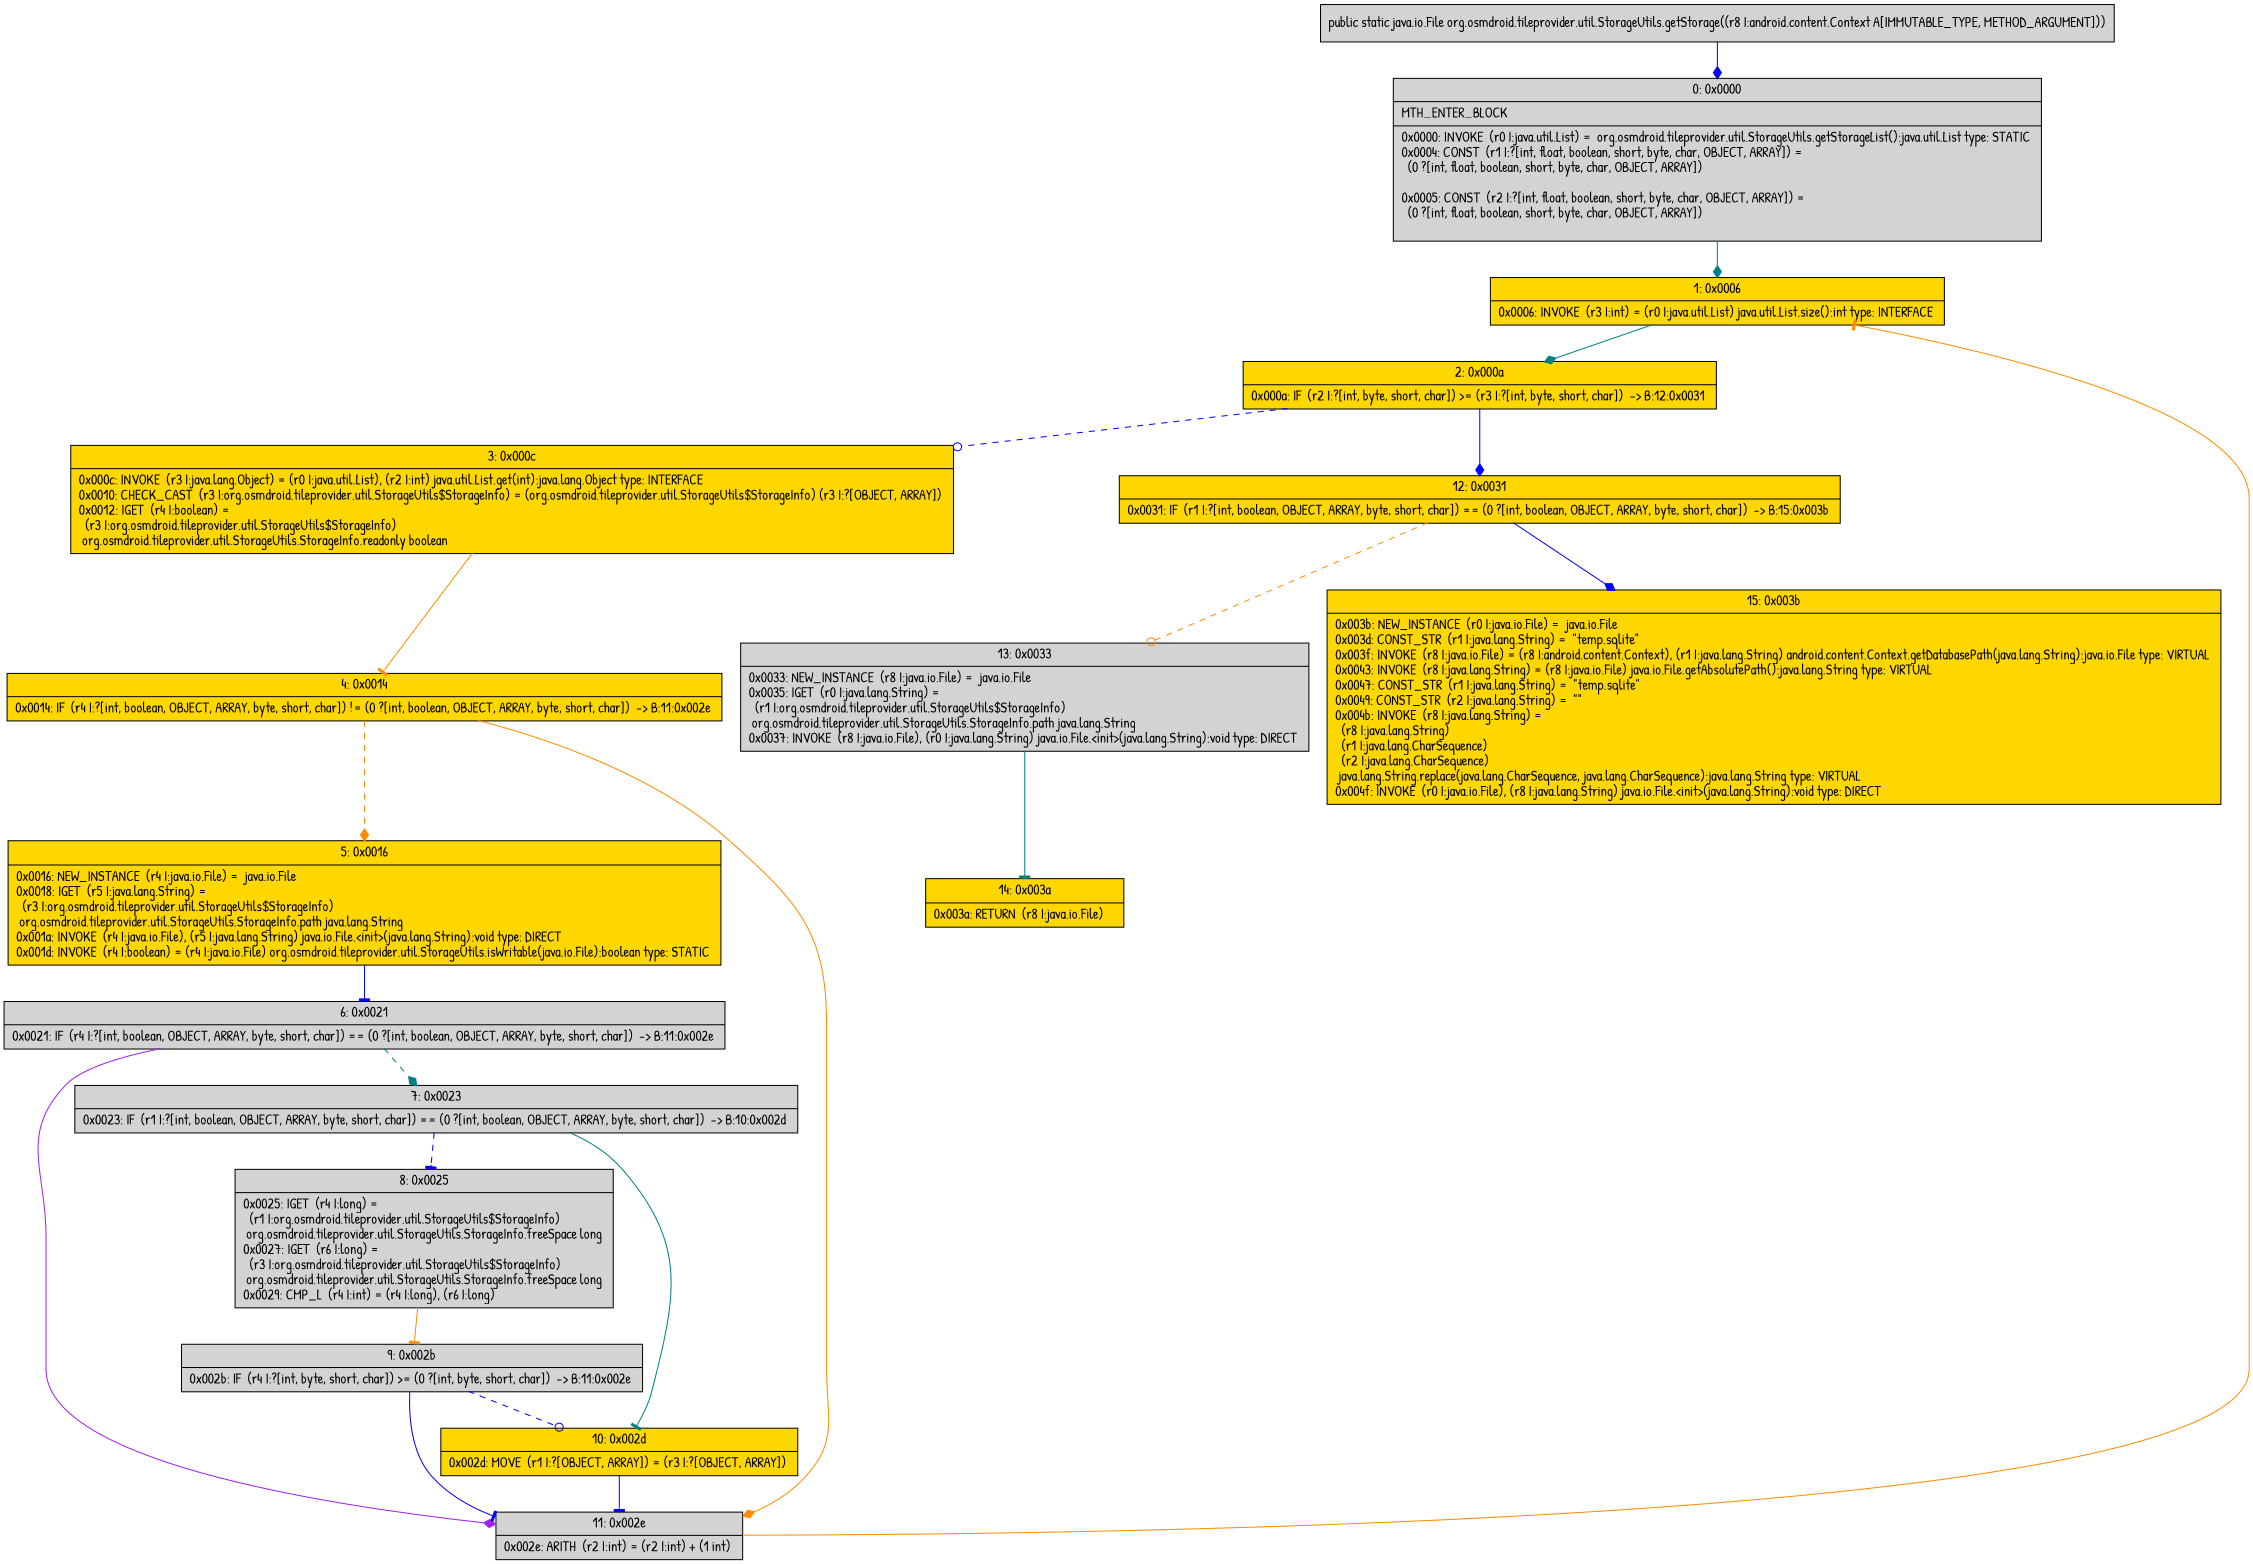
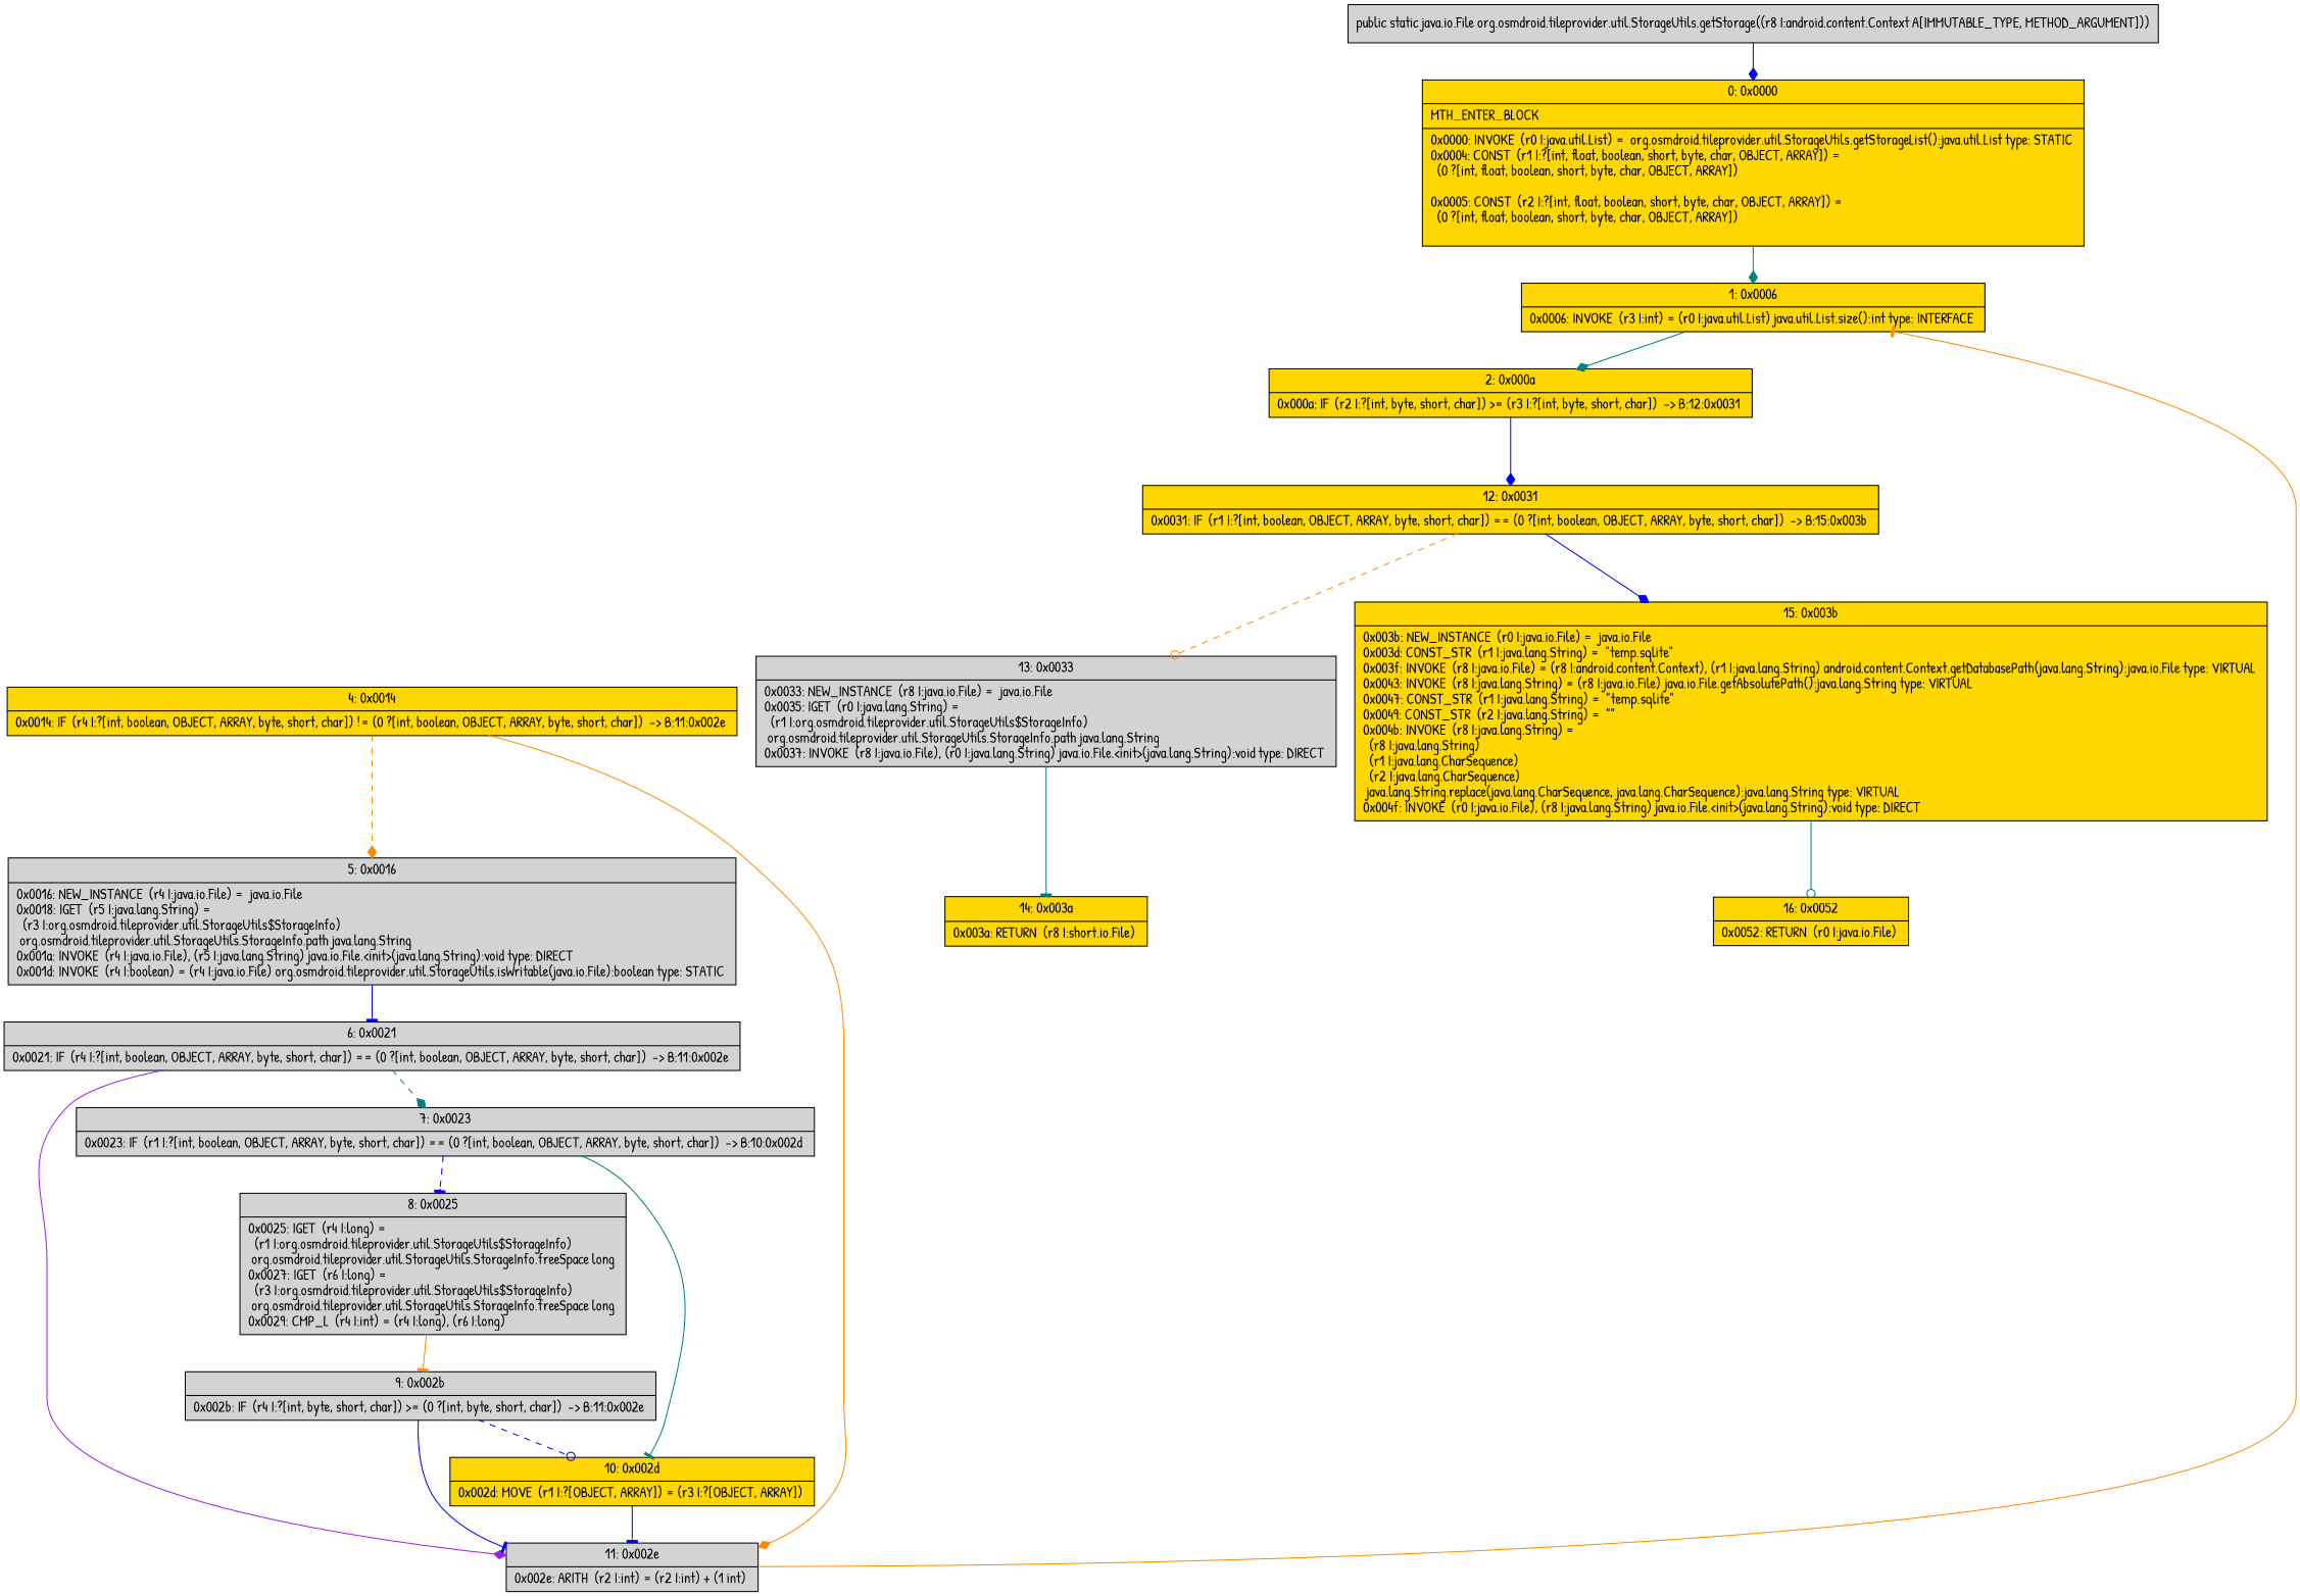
  digraph {
    fontname="Patrick Hand"
    node [fillcolor=gold fontname="Patrick Hand" shape=record style=filled]
    edge [arrowhead=diamond color=blue fontname="Patrick Hand"]
-   n1 [fillcolor=lightgrey label="{0\:\ 0x0000|MTH_ENTER_BLOCK\l|0x0000: INVOKE  (r0 I:java.util.List) =  org.osmdroid.tileprovider.util.StorageUtils.getStorageList():java.util.List type: STATIC \l0x0004: CONST  (r1 I:?[int, float, boolean, short, byte, char, OBJECT, ARRAY]) = \l  (0 ?[int, float, boolean, short, byte, char, OBJECT, ARRAY])\l \l0x0005: CONST  (r2 I:?[int, float, boolean, short, byte, char, OBJECT, ARRAY]) = \l  (0 ?[int, float, boolean, short, byte, char, OBJECT, ARRAY])\l \l}"]
+   n1 [label="{0\:\ 0x0000|MTH_ENTER_BLOCK\l|0x0000: INVOKE  (r0 I:java.util.List) =  org.osmdroid.tileprovider.util.StorageUtils.getStorageList():java.util.List type: STATIC \l0x0004: CONST  (r1 I:?[int, float, boolean, short, byte, char, OBJECT, ARRAY]) = \l  (0 ?[int, float, boolean, short, byte, char, OBJECT, ARRAY])\l \l0x0005: CONST  (r2 I:?[int, float, boolean, short, byte, char, OBJECT, ARRAY]) = \l  (0 ?[int, float, boolean, short, byte, char, OBJECT, ARRAY])\l \l}"]
    n2 [label="{1\:\ 0x0006|0x0006: INVOKE  (r3 I:int) = (r0 I:java.util.List) java.util.List.size():int type: INTERFACE \l}"]
    n3 [label="{2\:\ 0x000a|0x000a: IF  (r2 I:?[int, byte, short, char]) \>= (r3 I:?[int, byte, short, char])  \-\> B:12:0x0031 \l}"]
-   n4 [label="{3\:\ 0x000c|0x000c: INVOKE  (r3 I:java.lang.Object) = (r0 I:java.util.List), (r2 I:int) java.util.List.get(int):java.lang.Object type: INTERFACE \l0x0010: CHECK_CAST  (r3 I:org.osmdroid.tileprovider.util.StorageUtils$StorageInfo) = (org.osmdroid.tileprovider.util.StorageUtils$StorageInfo) (r3 I:?[OBJECT, ARRAY]) \l0x0012: IGET  (r4 I:boolean) = \l  (r3 I:org.osmdroid.tileprovider.util.StorageUtils$StorageInfo)\l org.osmdroid.tileprovider.util.StorageUtils.StorageInfo.readonly boolean \l}"]
    n5 [label="{12\:\ 0x0031|0x0031: IF  (r1 I:?[int, boolean, OBJECT, ARRAY, byte, short, char]) == (0 ?[int, boolean, OBJECT, ARRAY, byte, short, char])  \-\> B:15:0x003b \l}"]
    n6 [label="{4\:\ 0x0014|0x0014: IF  (r4 I:?[int, boolean, OBJECT, ARRAY, byte, short, char]) != (0 ?[int, boolean, OBJECT, ARRAY, byte, short, char])  \-\> B:11:0x002e \l}"]
    n7 [fillcolor=lightgrey label="{13\:\ 0x0033|0x0033: NEW_INSTANCE  (r8 I:java.io.File) =  java.io.File \l0x0035: IGET  (r0 I:java.lang.String) = \l  (r1 I:org.osmdroid.tileprovider.util.StorageUtils$StorageInfo)\l org.osmdroid.tileprovider.util.StorageUtils.StorageInfo.path java.lang.String \l0x0037: INVOKE  (r8 I:java.io.File), (r0 I:java.lang.String) java.io.File.\<init\>(java.lang.String):void type: DIRECT \l}"]
    n8 [label="{15\:\ 0x003b|0x003b: NEW_INSTANCE  (r0 I:java.io.File) =  java.io.File \l0x003d: CONST_STR  (r1 I:java.lang.String) =  \"temp.sqlite\" \l0x003f: INVOKE  (r8 I:java.io.File) = (r8 I:android.content.Context), (r1 I:java.lang.String) android.content.Context.getDatabasePath(java.lang.String):java.io.File type: VIRTUAL \l0x0043: INVOKE  (r8 I:java.lang.String) = (r8 I:java.io.File) java.io.File.getAbsolutePath():java.lang.String type: VIRTUAL \l0x0047: CONST_STR  (r1 I:java.lang.String) =  \"temp.sqlite\" \l0x0049: CONST_STR  (r2 I:java.lang.String) =  \"\" \l0x004b: INVOKE  (r8 I:java.lang.String) = \l  (r8 I:java.lang.String)\l  (r1 I:java.lang.CharSequence)\l  (r2 I:java.lang.CharSequence)\l java.lang.String.replace(java.lang.CharSequence, java.lang.CharSequence):java.lang.String type: VIRTUAL \l0x004f: INVOKE  (r0 I:java.io.File), (r8 I:java.lang.String) java.io.File.\<init\>(java.lang.String):void type: DIRECT \l}"]
-   n9 [label="{5\:\ 0x0016|0x0016: NEW_INSTANCE  (r4 I:java.io.File) =  java.io.File \l0x0018: IGET  (r5 I:java.lang.String) = \l  (r3 I:org.osmdroid.tileprovider.util.StorageUtils$StorageInfo)\l org.osmdroid.tileprovider.util.StorageUtils.StorageInfo.path java.lang.String \l0x001a: INVOKE  (r4 I:java.io.File), (r5 I:java.lang.String) java.io.File.\<init\>(java.lang.String):void type: DIRECT \l0x001d: INVOKE  (r4 I:boolean) = (r4 I:java.io.File) org.osmdroid.tileprovider.util.StorageUtils.isWritable(java.io.File):boolean type: STATIC \l}"]
+   n9 [fillcolor=lightgrey label="{5\:\ 0x0016|0x0016: NEW_INSTANCE  (r4 I:java.io.File) =  java.io.File \l0x0018: IGET  (r5 I:java.lang.String) = \l  (r3 I:org.osmdroid.tileprovider.util.StorageUtils$StorageInfo)\l org.osmdroid.tileprovider.util.StorageUtils.StorageInfo.path java.lang.String \l0x001a: INVOKE  (r4 I:java.io.File), (r5 I:java.lang.String) java.io.File.\<init\>(java.lang.String):void type: DIRECT \l0x001d: INVOKE  (r4 I:boolean) = (r4 I:java.io.File) org.osmdroid.tileprovider.util.StorageUtils.isWritable(java.io.File):boolean type: STATIC \l}"]
    n10 [fillcolor=lightgrey label="{11\:\ 0x002e|0x002e: ARITH  (r2 I:int) = (r2 I:int) + (1 int) \l}"]
    n11 [fillcolor=lightgrey label="{6\:\ 0x0021|0x0021: IF  (r4 I:?[int, boolean, OBJECT, ARRAY, byte, short, char]) == (0 ?[int, boolean, OBJECT, ARRAY, byte, short, char])  \-\> B:11:0x002e \l}"]
    n12 [fillcolor=lightgrey label="{7\:\ 0x0023|0x0023: IF  (r1 I:?[int, boolean, OBJECT, ARRAY, byte, short, char]) == (0 ?[int, boolean, OBJECT, ARRAY, byte, short, char])  \-\> B:10:0x002d \l}"]
    n13 [fillcolor=lightgrey label="{8\:\ 0x0025|0x0025: IGET  (r4 I:long) = \l  (r1 I:org.osmdroid.tileprovider.util.StorageUtils$StorageInfo)\l org.osmdroid.tileprovider.util.StorageUtils.StorageInfo.freeSpace long \l0x0027: IGET  (r6 I:long) = \l  (r3 I:org.osmdroid.tileprovider.util.StorageUtils$StorageInfo)\l org.osmdroid.tileprovider.util.StorageUtils.StorageInfo.freeSpace long \l0x0029: CMP_L  (r4 I:int) = (r4 I:long), (r6 I:long) \l}"]
    n14 [label="{10\:\ 0x002d|0x002d: MOVE  (r1 I:?[OBJECT, ARRAY]) = (r3 I:?[OBJECT, ARRAY]) \l}"]
    n15 [fillcolor=lightgrey label="{9\:\ 0x002b|0x002b: IF  (r4 I:?[int, byte, short, char]) \>= (0 ?[int, byte, short, char])  \-\> B:11:0x002e \l}"]
-   n16 [label="{14\:\ 0x003a|0x003a: RETURN  (r8 I:java.io.File) \l}"]
+   n16 [label="{14\:\ 0x003a|0x003a: RETURN  (r8 I:short.io.File) \l}"]
+   n17 [label="{16\:\ 0x0052|0x0052: RETURN  (r0 I:java.io.File) \l}"]
    n18 [fillcolor=lightgrey label="{public static java.io.File org.osmdroid.tileprovider.util.StorageUtils.getStorage((r8 I:android.content.Context A[IMMUTABLE_TYPE, METHOD_ARGUMENT])) }"]
    n1 -> n2 [color=teal]
    n2 -> n3 [color=teal]
-   n3 -> n4 [arrowhead=odot style=dashed]
    n3 -> n5
-   n4 -> n6 [arrowhead=tee color=darkorange]
    n5 -> n7 [arrowhead=odot color=darkorange style=dashed]
    n5 -> n8
    n6 -> n9 [color=darkorange style=dashed]
    n6 -> n10 [color=darkorange]
    n7 -> n16 [arrowhead=tee color=teal]
+   n8 -> n17 [arrowhead=odot color=teal]
    n9 -> n11 [arrowhead=tee]
    n10 -> n2 [arrowhead=tee color=darkorange]
    n11 -> n10 [color=purple]
    n11 -> n12 [color=teal style=dashed]
    n12 -> n13 [arrowhead=tee style=dashed]
    n12 -> n14 [arrowhead=tee color=teal]
    n13 -> n15 [arrowhead=tee color=darkorange]
    n14 -> n10 [arrowhead=tee]
    n15 -> n10 [arrowhead=tee]
    n15 -> n14 [arrowhead=odot style=dashed]
    n18 -> n1
  }
